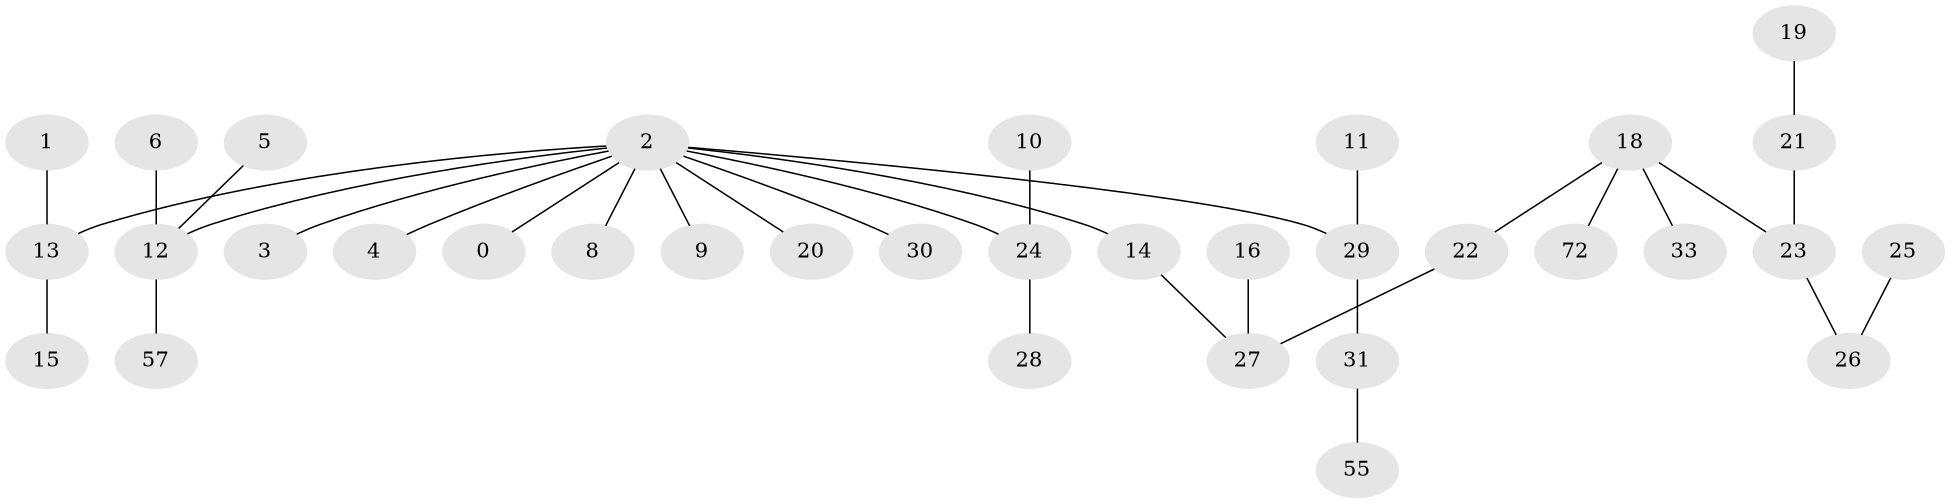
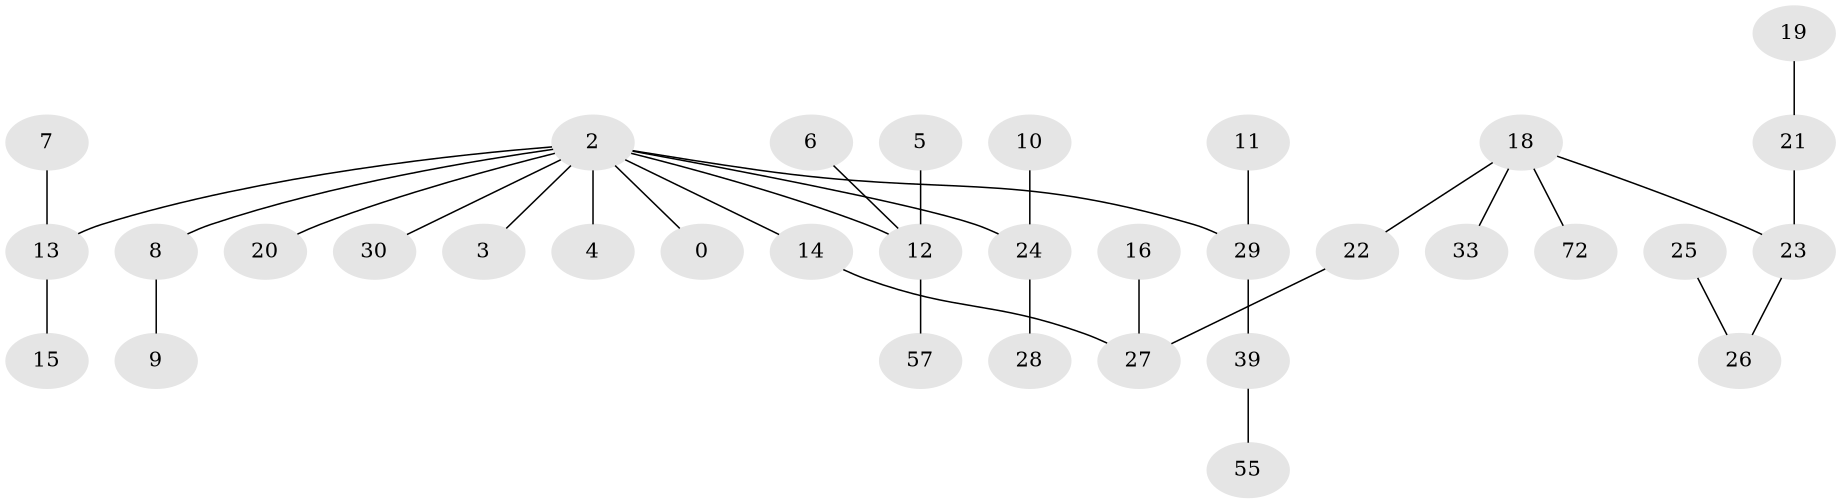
  graph {
    node [color=gray90 style=filled]
    edge [weight=1.0]
-   1
+   1 [label=7]
    13
    15
    2
    3
    4
    n7 [label=0]
    8
    9
    12
    20
    24
    29
    30
    14
    n16 [label=57]
    18
    22
    23
    n20 [label=72]
    33
    28
-   31
+   31 [label=39]
    5
    6
    10
    11
    27
    16
    26
    19
    21
    25
    n34 [label=55]
    1 -- 13
    13 -- 15
    2 -- 13
    2 -- 3
    2 -- 4
    2 -- n7
    2 -- 8
-   2 -- 9
+   8 -- 9
    2 -- 12
    2 -- 20
    2 -- 24
    2 -- 29
    2 -- 30
    2 -- 14
    12 -- n16
    24 -- 28
    29 -- 31
    14 -- 27
    18 -- 22
    18 -- 23
    18 -- n20
    18 -- 33
    22 -- 27
    23 -- 26
    31 -- n34
    5 -- 12
    6 -- 12
    10 -- 24
    11 -- 29
    16 -- 27
    19 -- 21
    21 -- 23
    25 -- 26
  }
